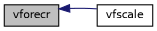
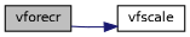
  digraph {
    rankdir=LR
    node [color=black fontname=Helvetica fontsize=10 shape=record style=filled]
    n1 [fillcolor=grey75 fontcolor=black height=0.2 label=vforecr width=0.4]
    n2 [fillcolor=white height=0.2 label=vfscale width=0.4]
-   n2 -> n1 [color=midnightblue fontname=Helvetica fontsize=10 labelfontname=Helvetica labelfontsize=10 style=solid]
+   n1 -> n2 [color=midnightblue fontname=Helvetica fontsize=10 labelfontname=Helvetica labelfontsize=10 style=solid]
  }
